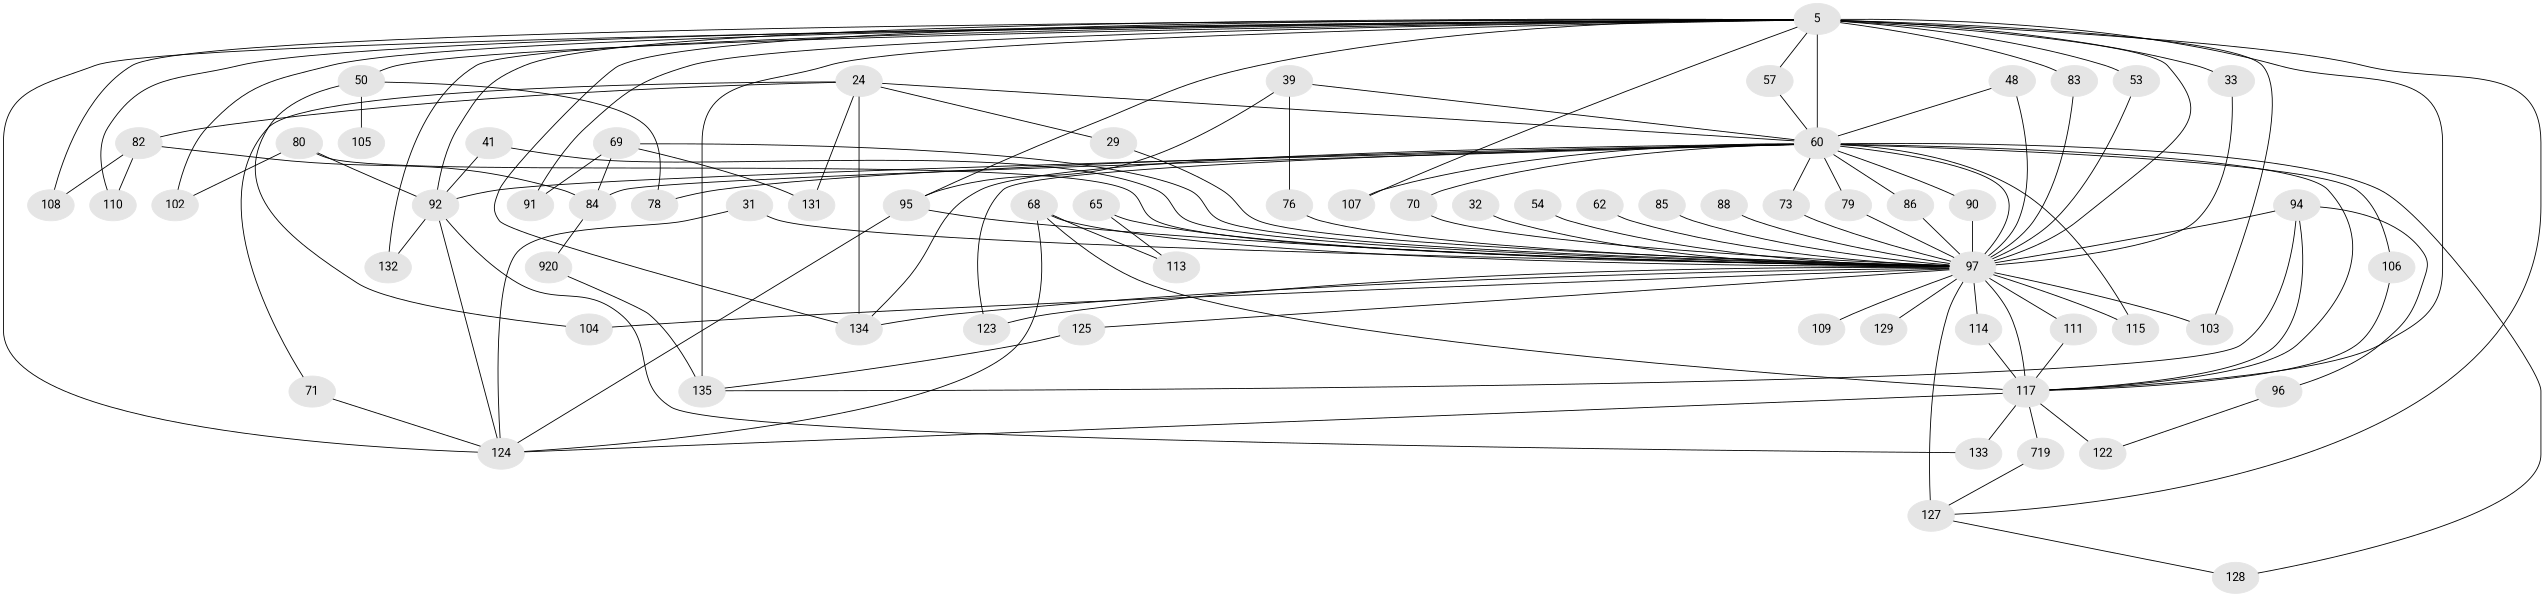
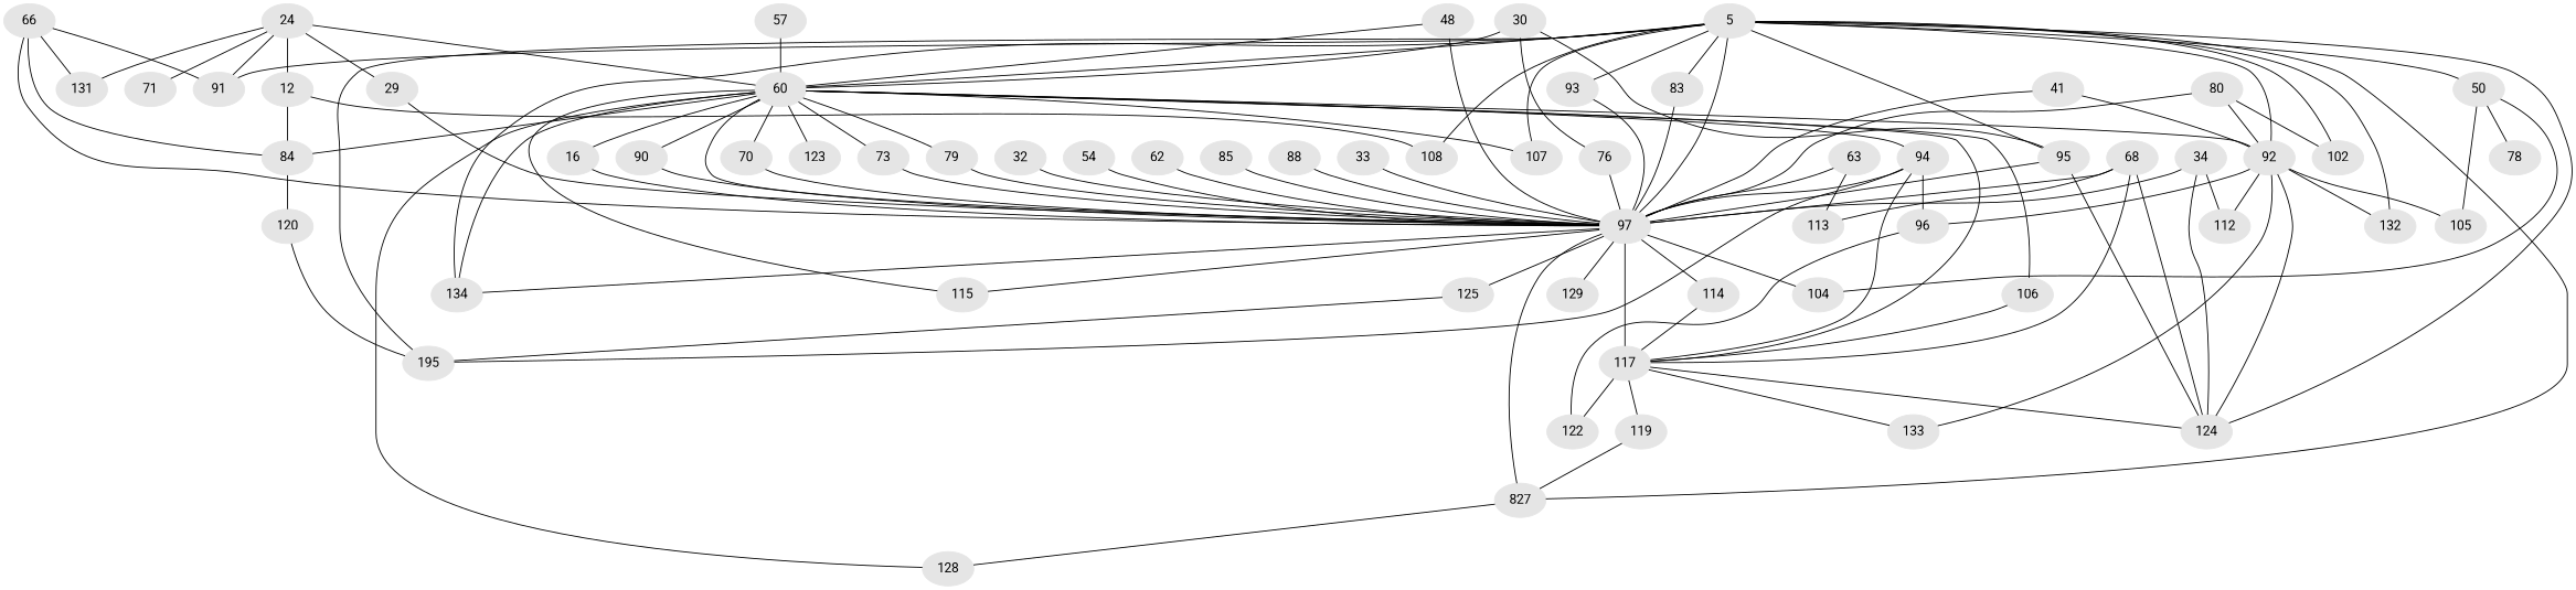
  graph {
    fontname=Roboto
    node [color=gray90 fontname=Roboto style=filled]
    edge [fontname=Roboto]
    5 [super="+1"]
    33
    50
-   53
+   53 [label=93]
    57
    60 [super="+31+10"]
    83
    91
    92 [super="+77+61+38"]
    95 [super="+46"]
    97 [super="+59+87+9"]
    102
-   103
    107
    108
-   110
    117 [super="+89+101+98"]
    124 [super="+27+121+74"]
-   127 [super="+49+118"]
+   127 [super="+49+118" label=827]
    132 [super="+66"]
    134 [super="+130"]
-   135 [super="+16+28+72"]
+   135 [super="+16+28+72" label=195]
    78
    104 [super="+100+43"]
    105
    70
    73
    79
    84 [super="+36"]
-   86
+   86 [label=16]
    90
    106
    115
    123
    128
+   112
    96
    133
-   109
-   111
    114
    125 [super="+116"]
    129
    122 [super="+99"]
-   119 [label=719]
+   119
    24 [super="+12"]
    29
    71
-   82 [super="+81"]
+   82 [super="+81" label=12]
    131
-   30 [label=39]
+   30
    76 [super="+65"]
    32
-   34 [label=31]
+   34
    41
    48 [super="+22"]
    54
-   120 [label=920]
+   120
    62
-   63 [label=65]
+   63
    113
    68 [super="+26+19"]
-   69 [super="+40"]
+   69 [super="+40" label=66]
    80
    85
    88
    94 [super="+25+93"]
-   5 -- 33
    5 -- 50 [weight=2]
    5 -- 53
-   5 -- 57
    5 -- 60 [weight=5]
    5 -- 83
    5 -- 91
    5 -- 92 [weight=3]
    5 -- 95
    5 -- 97 [weight=8]
    5 -- 102
-   5 -- 103
    5 -- 107
    5 -- 108
-   5 -- 110
-   5 -- 117 [weight=6]
    5 -- 124
    5 -- 127
    5 -- 132 [weight=2]
    5 -- 134 [weight=3]
    5 -- 135 [weight=5]
    33 -- 97
    50 -- 78
    50 -- 104
    50 -- 105
    53 -- 97
    57 -- 60
    60 -- 92 [weight=5]
    60 -- 97 [weight=10]
    60 -- 107
    60 -- 117 [weight=5]
    60 -- 134 [weight=2]
-   60 -- 78
+   60 -- 94
    60 -- 70
    60 -- 73
    60 -- 79
    60 -- 84 [weight=3]
    60 -- 86
    60 -- 90
    60 -- 106
    60 -- 115
    60 -- 123
    60 -- 128
    83 -- 97
    92 -- 124 [weight=2]
    92 -- 132
+   92 -- 105
+   92 -- 112
+   92 -- 96
    92 -- 133
    95 -- 97 [weight=6]
    95 -- 124
-   97 -- 103
    97 -- 117 [weight=18]
    97 -- 127 [weight=5]
    97 -- 134
    97 -- 104 [weight=3]
    97 -- 115
-   97 -- 123
-   97 -- 109 [weight=2]
-   97 -- 111
    97 -- 114
    97 -- 125 [weight=2]
    97 -- 129 [weight=2]
    117 -- 124 [weight=2]
    117 -- 133
    117 -- 122 [weight=2]
    117 -- 119
    127 -- 128
    70 -- 97
    73 -- 97
    79 -- 97
    84 -- 120
    86 -- 97
    90 -- 97
    106 -- 117
    96 -- 122
-   111 -- 117
    114 -- 117
    125 -- 135
    119 -- 127
    24 -- 60 [weight=3]
-   24 -- 134
+   24 -- 91
    24 -- 29
    24 -- 71
    24 -- 82 [weight=2]
    24 -- 131
    29 -- 97
-   71 -- 124
    82 -- 108
-   82 -- 110
    82 -- 84
    30 -- 60
    30 -- 95
    30 -- 76
    76 -- 97 [weight=2]
    32 -- 97 [weight=2]
    34 -- 97 [weight=2]
    34 -- 124
+   34 -- 112
    41 -- 92
    41 -- 97
    48 -- 60
    48 -- 97 [weight=2]
    54 -- 97 [weight=2]
    120 -- 135
    62 -- 97
    63 -- 97 [weight=2]
    63 -- 113
    68 -- 97 [weight=3]
    68 -- 117
    68 -- 124
    68 -- 113
    69 -- 91
    69 -- 97 [weight=2]
    69 -- 84
    69 -- 131
    80 -- 92
    80 -- 97
    80 -- 102
    85 -- 97 [weight=2]
    88 -- 97
    94 -- 97 [weight=3]
    94 -- 117 [weight=2]
    94 -- 135
    94 -- 96
  }
